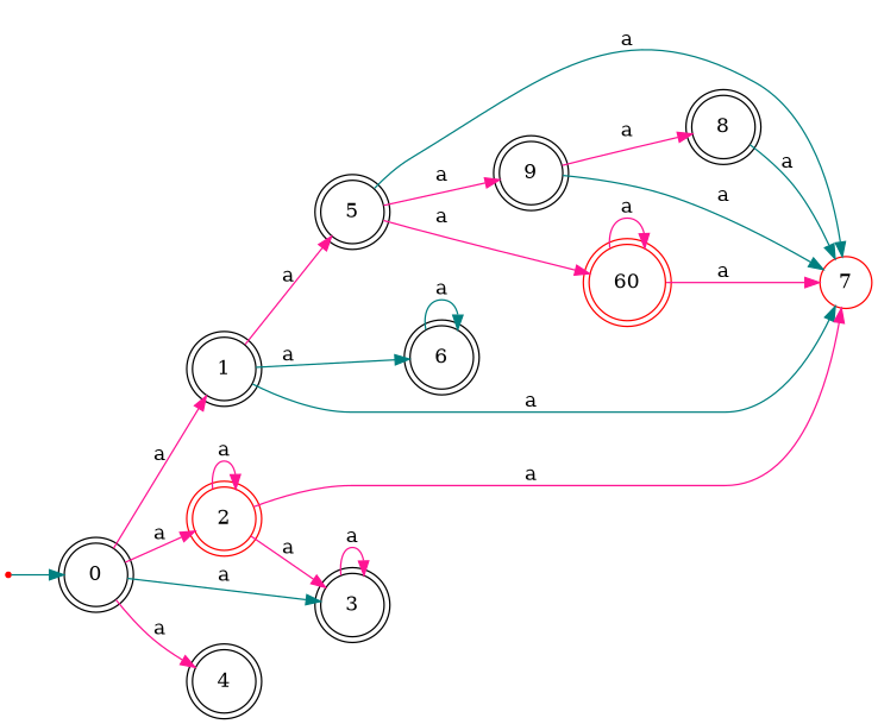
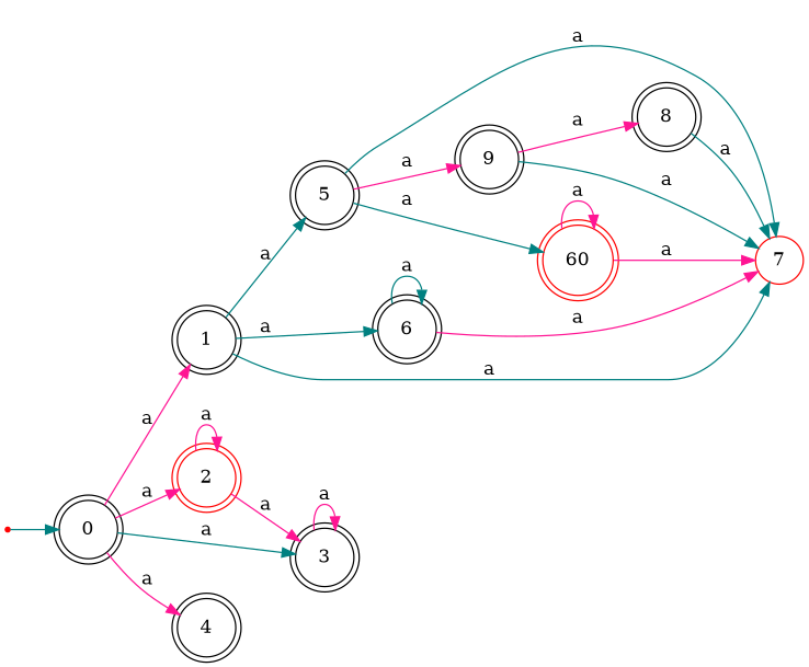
  digraph {
    rankdir=LR
    node [color=black shape=doublecircle]
    edge [color=deeppink]
    dummy0 [color=red shape=point]
    0
    1
    2 [color=red]
    3
    4
    5
    6
    7 [color=red shape=circle]
    9
    n11 [color=red label=60]
    8
    dummy0 -> 0 [color=teal]
    0 -> 1 [label=a]
    0 -> 2 [label=a]
    0 -> 3 [color=teal label=a]
    0 -> 4 [label=a]
-   1 -> 5 [label=a]
+   1 -> 5 [color=teal label=a]
    1 -> 6 [color=teal label=a]
    1 -> 7 [color=teal label=a]
    2 -> 2 [label=a]
    2 -> 3 [label=a]
    3 -> 3 [label=a]
    5 -> 7 [color=teal label=a]
    5 -> 9 [label=a]
-   5 -> n11 [label=a]
+   5 -> n11 [color=teal label=a]
    6 -> 6 [color=teal label=a]
-   2 -> 7 [label=a]
+   6 -> 7 [label=a]
    9 -> 7 [color=teal label=a]
    9 -> 8 [label=a]
    n11 -> 7 [label=a]
    n11 -> n11 [label=a]
    8 -> 7 [color=teal label=a]
  }
